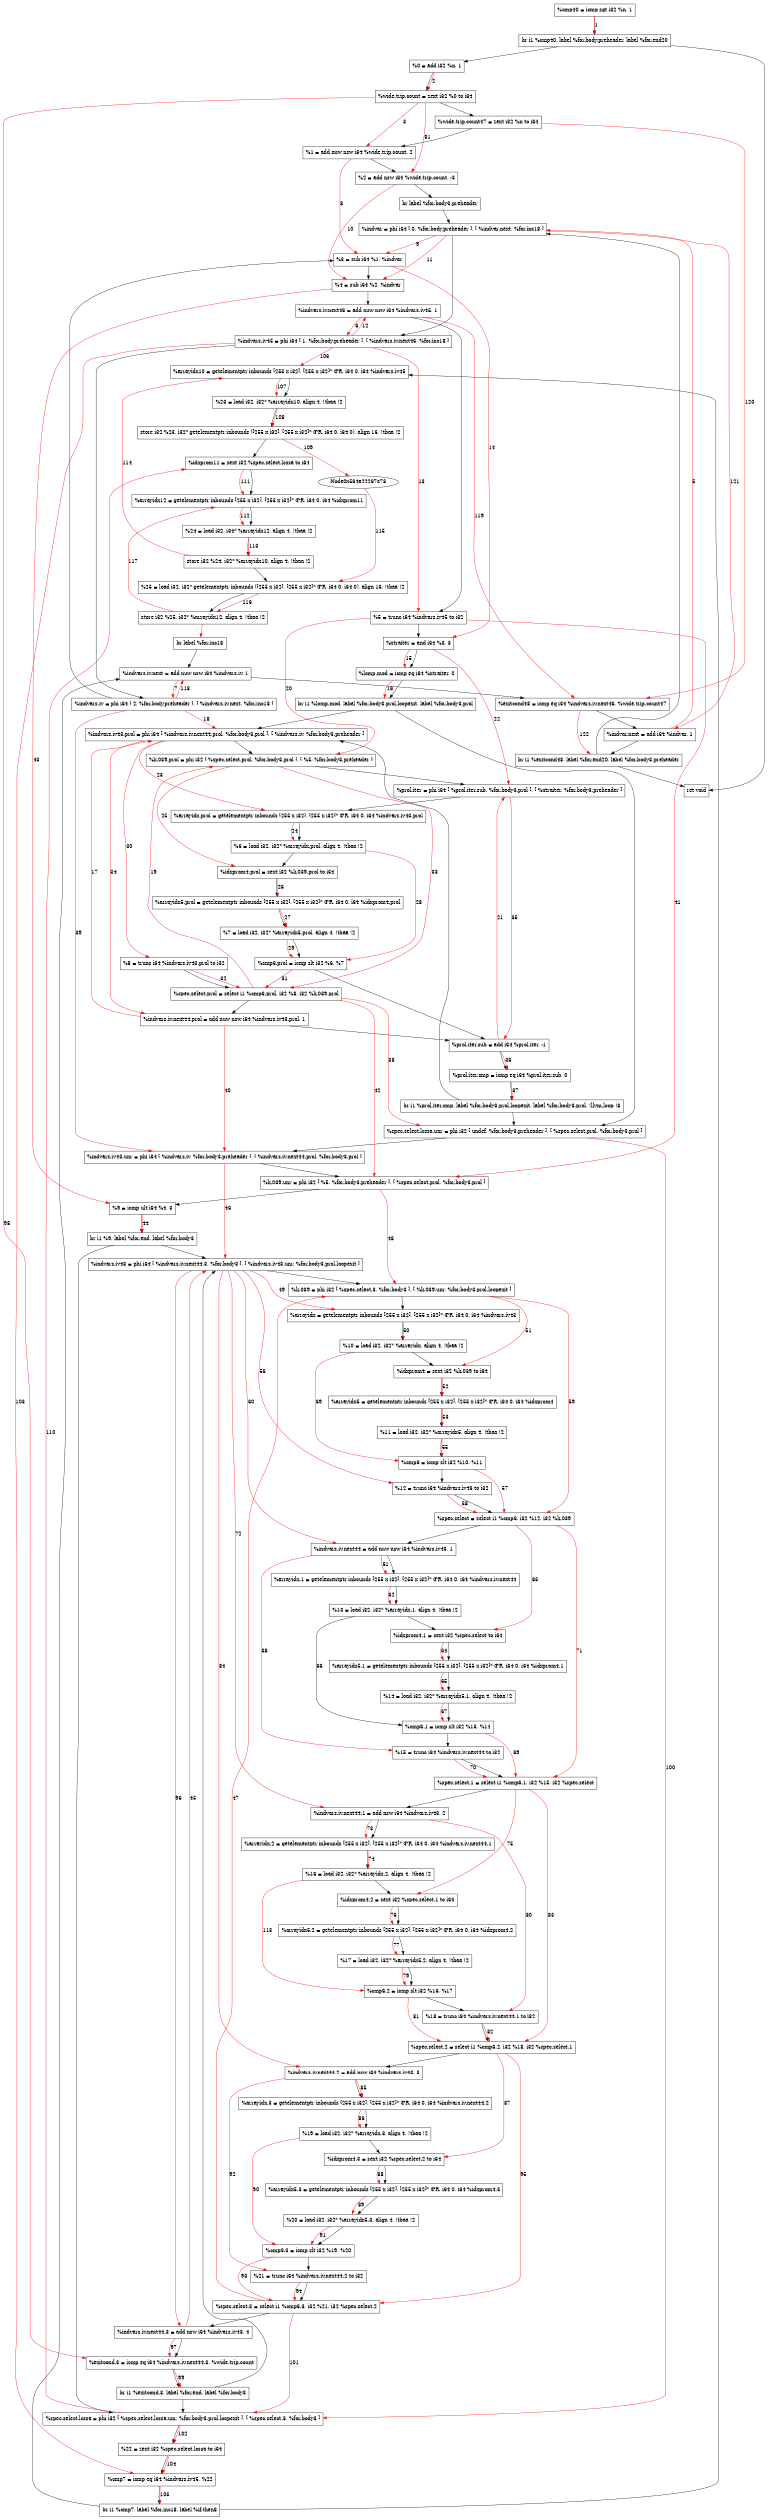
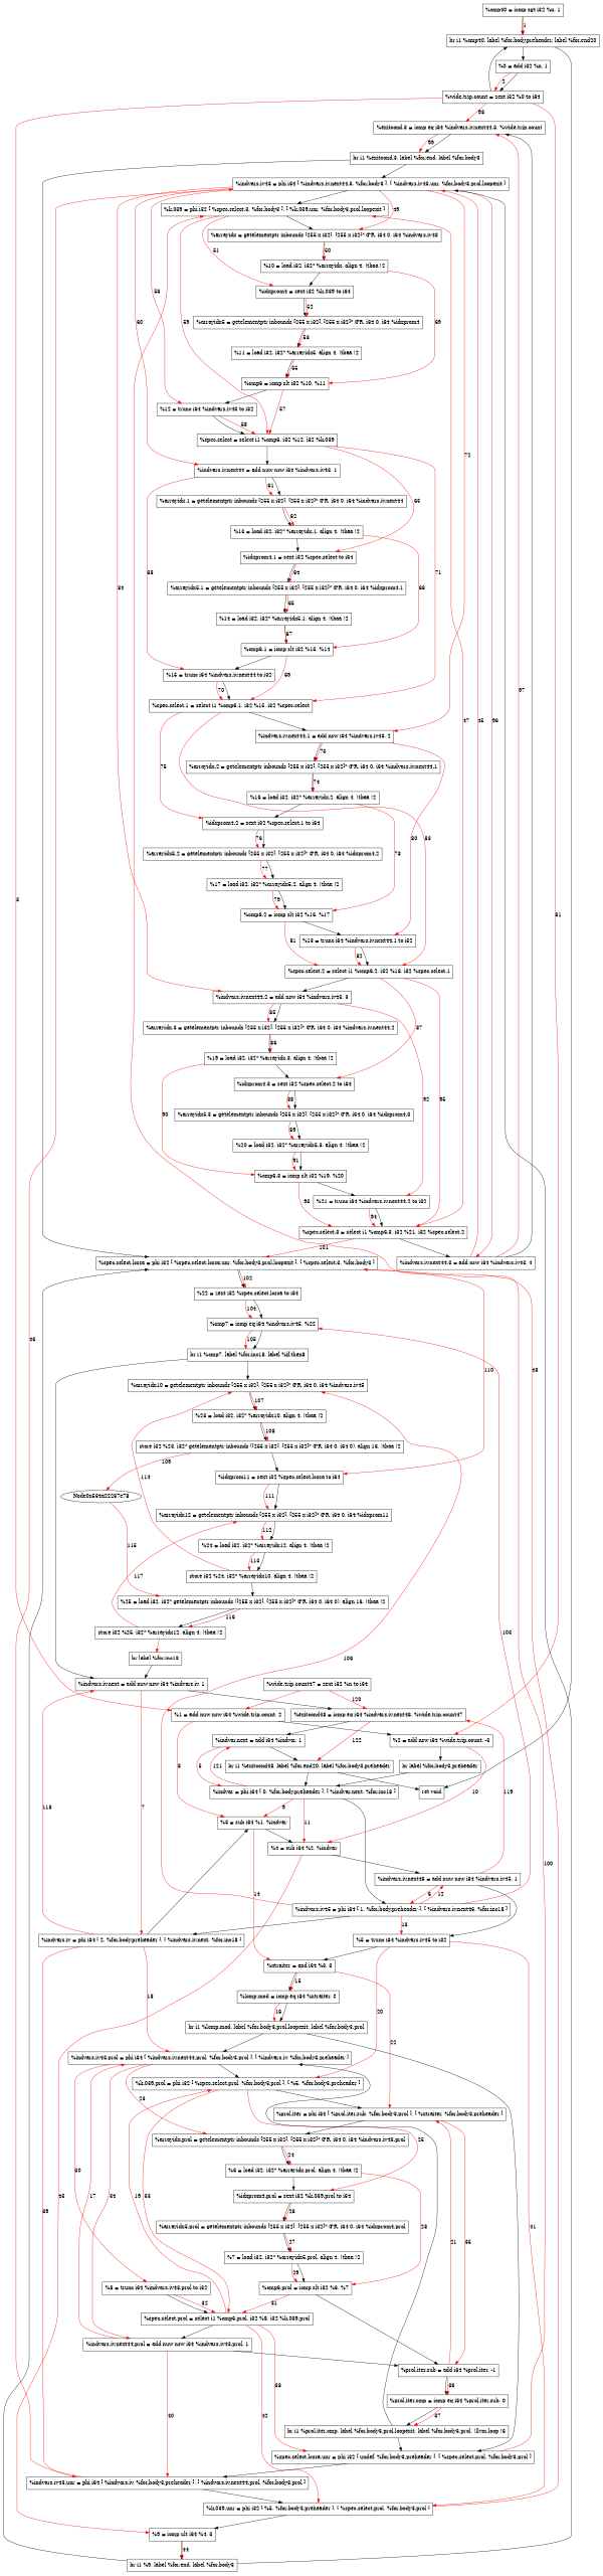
  digraph {
    node [shape=record]
    edge [color=red]
    n1 [label="  %cmp40 = icmp sgt i32 %n, 1"]
    n2 [label="  br i1 %cmp40, label %for.body.preheader, label %for.end20"]
    n3 [label="  %0 = add i32 %n, 1"]
    n4 [label="  ret void"]
    n5 [label="  %wide.trip.count = zext i32 %0 to i64"]
    n6 [label="  %wide.trip.count47 = zext i32 %n to i64"]
    n7 [label="  %1 = add nuw nsw i64 %wide.trip.count, 2"]
    n8 [label="  %2 = add nsw i64 %wide.trip.count, -3"]
    n9 [label="  %exitcond.3 = icmp eq i64 %indvars.iv.next44.3, %wide.trip.count"]
    n10 [label="  %exitcond48 = icmp eq i64 %indvars.iv.next46, %wide.trip.count47"]
    n11 [label="  %3 = sub i64 %1, %indvar"]
    n12 [label="  br label %for.body3.preheader"]
    n13 [label="  %4 = sub i64 %2, %indvar"]
    n14 [label="  br i1 %exitcond.3, label %for.end, label %for.body3"]
    n15 [label="  %indvar.next = add i64 %indvar, 1"]
    n16 [label="  br i1 %exitcond48, label %for.end20, label %for.body3.preheader"]
    n17 [label="  %xtraiter = and i64 %3, 3"]
    n18 [label="  %indvar = phi i64 [ 0, %for.body.preheader ], [ %indvar.next, %for.inc18 ]"]
    n19 [label="  %indvars.iv.next46 = add nuw nsw i64 %indvars.iv45, 1"]
    n20 [label="  %9 = icmp ult i64 %4, 3"]
    n21 [label="  %indvars.iv45 = phi i64 [ 1, %for.body.preheader ], [ %indvars.iv.next46, %for.inc18 ]"]
    n22 [label="  %indvars.iv = phi i64 [ 2, %for.body.preheader ], [ %indvars.iv.next, %for.inc18 ]"]
    n23 [label="  %5 = trunc i64 %indvars.iv45 to i32"]
    n24 [label="  %cmp7 = icmp eq i64 %indvars.iv45, %22"]
    n25 [label="  %arrayidx10 = getelementptr inbounds [255 x i32], [255 x i32]* @R, i64 0, i64 %indvars.iv45"]
    n26 [label="  %indvars.iv43.prol = phi i64 [ %indvars.iv.next44.prol, %for.body3.prol ], [ %indvars.iv, %for.body3.preheader ]"]
    n27 [label="  %indvars.iv43.unr = phi i64 [ %indvars.iv, %for.body3.preheader ], [ %indvars.iv.next44.prol, %for.body3.prol ]"]
    n28 [label="  %indvars.iv.next = add nuw nsw i64 %indvars.iv, 1"]
    n29 [label="  %k.039.prol = phi i32 [ %spec.select.prol, %for.body3.prol ], [ %5, %for.body3.preheader ]"]
    n30 [label="  %k.039.unr = phi i32 [ %5, %for.body3.preheader ], [ %spec.select.prol, %for.body3.prol ]"]
    n31 [label="  br i1 %cmp7, label %for.inc18, label %if.then8"]
    n32 [label="  %23 = load i32, i32* %arrayidx10, align 4, !tbaa !2"]
    n33 [label="  %arrayidx.prol = getelementptr inbounds [255 x i32], [255 x i32]* @R, i64 0, i64 %indvars.iv43.prol"]
    n34 [label="  %8 = trunc i64 %indvars.iv43.prol to i32"]
    n35 [label="  %indvars.iv.next44.prol = add nuw nsw i64 %indvars.iv43.prol, 1"]
    n36 [label="  %indvars.iv43 = phi i64 [ %indvars.iv.next44.3, %for.body3 ], [ %indvars.iv43.unr, %for.body3.prol.loopexit ]"]
    n37 [label="  %lcmp.mod = icmp eq i64 %xtraiter, 0"]
    n38 [label="  %prol.iter = phi i64 [ %prol.iter.sub, %for.body3.prol ], [ %xtraiter, %for.body3.preheader ]"]
    n39 [label="  br i1 %9, label %for.end, label %for.body3"]
    n40 [label="  %idxprom4.prol = sext i32 %k.039.prol to i64"]
    n41 [label="  %spec.select.prol = select i1 %cmp6.prol, i32 %8, i32 %k.039.prol"]
    n42 [label="  %k.039 = phi i32 [ %spec.select.3, %for.body3 ], [ %k.039.unr, %for.body3.prol.loopexit ]"]
    n43 [label="  br i1 %lcmp.mod, label %for.body3.prol.loopexit, label %for.body3.prol"]
    n44 [label="  %prol.iter.sub = add i64 %prol.iter, -1"]
    n45 [label="  %spec.select.lcssa.unr = phi i32 [ undef, %for.body3.preheader ], [ %spec.select.prol, %for.body3.prol ]"]
    n46 [label="  %spec.select.lcssa = phi i32 [ %spec.select.lcssa.unr, %for.body3.prol.loopexit ], [ %spec.select.3, %for.body3 ]"]
    n47 [label="  %6 = load i32, i32* %arrayidx.prol, align 4, !tbaa !2"]
    n48 [label="  %arrayidx5.prol = getelementptr inbounds [255 x i32], [255 x i32]* @R, i64 0, i64 %idxprom4.prol"]
    n49 [label="  %prol.iter.cmp = icmp eq i64 %prol.iter.sub, 0"]
    n50 [label="  %cmp6.prol = icmp slt i32 %6, %7"]
    n51 [label="  %7 = load i32, i32* %arrayidx5.prol, align 4, !tbaa !2"]
    n52 [label="  br i1 %prol.iter.cmp, label %for.body3.prol.loopexit, label %for.body3.prol, !llvm.loop !6"]
    n53 [label="  %22 = zext i32 %spec.select.lcssa to i64"]
    n54 [label="  %idxprom11 = sext i32 %spec.select.lcssa to i64"]
    n55 [label="  %arrayidx = getelementptr inbounds [255 x i32], [255 x i32]* @R, i64 0, i64 %indvars.iv43"]
    n56 [label="  %12 = trunc i64 %indvars.iv43 to i32"]
    n57 [label="  %indvars.iv.next44 = add nuw nsw i64 %indvars.iv43, 1"]
    n58 [label="  %indvars.iv.next44.1 = add nsw i64 %indvars.iv43, 2"]
    n59 [label="  %indvars.iv.next44.2 = add nsw i64 %indvars.iv43, 3"]
    n60 [label="  %indvars.iv.next44.3 = add nsw i64 %indvars.iv43, 4"]
    n61 [label="  %idxprom4 = sext i32 %k.039 to i64"]
    n62 [label="  %spec.select = select i1 %cmp6, i32 %12, i32 %k.039"]
    n63 [label="  %10 = load i32, i32* %arrayidx, align 4, !tbaa !2"]
    n64 [label="  %arrayidx.1 = getelementptr inbounds [255 x i32], [255 x i32]* @R, i64 0, i64 %indvars.iv.next44"]
    n65 [label="  %15 = trunc i64 %indvars.iv.next44 to i32"]
    n66 [label="  %arrayidx.2 = getelementptr inbounds [255 x i32], [255 x i32]* @R, i64 0, i64 %indvars.iv.next44.1"]
    n67 [label="  %18 = trunc i64 %indvars.iv.next44.1 to i32"]
    n68 [label="  %arrayidx.3 = getelementptr inbounds [255 x i32], [255 x i32]* @R, i64 0, i64 %indvars.iv.next44.2"]
    n69 [label="  %21 = trunc i64 %indvars.iv.next44.2 to i32"]
    n70 [label="  %arrayidx5 = getelementptr inbounds [255 x i32], [255 x i32]* @R, i64 0, i64 %idxprom4"]
    n71 [label="  %idxprom4.1 = sext i32 %spec.select to i64"]
    n72 [label="  %spec.select.1 = select i1 %cmp6.1, i32 %15, i32 %spec.select"]
    n73 [label="  %cmp6 = icmp slt i32 %10, %11"]
    n74 [label="  %11 = load i32, i32* %arrayidx5, align 4, !tbaa !2"]
    n75 [label="  %arrayidx5.1 = getelementptr inbounds [255 x i32], [255 x i32]* @R, i64 0, i64 %idxprom4.1"]
    n76 [label="  %idxprom4.2 = sext i32 %spec.select.1 to i64"]
    n77 [label="  %spec.select.2 = select i1 %cmp6.2, i32 %18, i32 %spec.select.1"]
    n78 [label="  %13 = load i32, i32* %arrayidx.1, align 4, !tbaa !2"]
    n79 [label="  %cmp6.1 = icmp slt i32 %13, %14"]
    n80 [label="  %14 = load i32, i32* %arrayidx5.1, align 4, !tbaa !2"]
    n81 [label="  %arrayidx5.2 = getelementptr inbounds [255 x i32], [255 x i32]* @R, i64 0, i64 %idxprom4.2"]
    n82 [label="  %idxprom4.3 = sext i32 %spec.select.2 to i64"]
    n83 [label="  %spec.select.3 = select i1 %cmp6.3, i32 %21, i32 %spec.select.2"]
    n84 [label="  %16 = load i32, i32* %arrayidx.2, align 4, !tbaa !2"]
    n85 [label="  %cmp6.2 = icmp slt i32 %16, %17"]
    n86 [label="  %17 = load i32, i32* %arrayidx5.2, align 4, !tbaa !2"]
    n87 [label="  %arrayidx5.3 = getelementptr inbounds [255 x i32], [255 x i32]* @R, i64 0, i64 %idxprom4.3"]
    n88 [label="  %19 = load i32, i32* %arrayidx.3, align 4, !tbaa !2"]
    n89 [label="  %cmp6.3 = icmp slt i32 %19, %20"]
    n90 [label="  %20 = load i32, i32* %arrayidx5.3, align 4, !tbaa !2"]
    n91 [label="  %arrayidx12 = getelementptr inbounds [255 x i32], [255 x i32]* @R, i64 0, i64 %idxprom11"]
    n92 [label="  store i32 %23, i32* getelementptr inbounds ([255 x i32], [255 x i32]* @R, i64 0, i64 0), align 16, !tbaa !2"]
    Node0x564a22267e78 [shape=""]
    n94 [label="  %25 = load i32, i32* getelementptr inbounds ([255 x i32], [255 x i32]* @R, i64 0, i64 0), align 16, !tbaa !2"]
-   n95 [label="%24 = load i32, i34* %arrayidx12, align 4, !tbaa !2"]
+   n95 [label="  %24 = load i32, i32* %arrayidx12, align 4, !tbaa !2"]
    n96 [label="  store i32 %24, i32* %arrayidx10, align 4, !tbaa !2"]
    n97 [label="  store i32 %25, i32* %arrayidx12, align 4, !tbaa !2"]
    n98 [label="  br label %for.inc18"]
    n1 -> n2 [color=""]
    n1 -> n2 [label=1]
    n2 -> n3 [color=""]
    n2 -> n4 [color=""]
    n3 -> n5 [color=""]
    n3 -> n5 [label=2]
-   n5 -> n6 [color=""]
+   n5 -> n2 [color=""]
    n5 -> n7 [label=3]
    n5 -> n8 [label=81]
    n5 -> n9 [label=98]
-   n6 -> n7 [color=""]
+   n6 -> n7
    n6 -> n10 [label=120]
    n7 -> n8 [color=""]
    n7 -> n11 [label=8]
    n8 -> n12 [color=""]
    n8 -> n13 [label=10]
    n9 -> n14 [color=""]
    n9 -> n14 [label=99]
    n10 -> n15 [color=""]
    n10 -> n16 [label=122]
    n11 -> n13 [color=""]
    n11 -> n17 [label=14]
    n12 -> n18 [color=""]
    n13 -> n19 [color=""]
    n13 -> n20 [label=43]
    n14 -> n36 [color=""]
    n14 -> n46 [color=""]
    n15 -> n16 [color=""]
    n15 -> n18 [label=5]
    n16 -> n4 [color=""]
    n16 -> n18 [color=""]
    n17 -> n37 [color=""]
    n17 -> n37 [label=15]
    n17 -> n38 [label=22]
    n18 -> n11 [label=9]
    n18 -> n13 [label=11]
    n18 -> n15 [label=121]
    n18 -> n21 [color=""]
    n19 -> n10 [label=119]
    n19 -> n21 [label=6]
    n19 -> n23 [color=""]
    n20 -> n39 [color=""]
    n20 -> n39 [label=44]
    n21 -> n19 [label=12]
    n21 -> n22 [color=""]
    n21 -> n23 [label=13]
    n21 -> n24 [label=103]
    n21 -> n25 [label=106]
    n22 -> n11 [color=""]
    n22 -> n26 [label=18]
    n22 -> n27 [label=39]
    n22 -> n28 [label=118]
    n23 -> n17 [color=""]
    n23 -> n29 [label=20]
    n23 -> n30 [label=41]
    n24 -> n31 [color=""]
    n24 -> n31 [label=105]
    n25 -> n32 [color=""]
    n25 -> n32 [label=107]
    n26 -> n29 [color=""]
    n26 -> n33 [label=23]
    n26 -> n34 [label=30]
    n26 -> n35 [label=34]
    n27 -> n30 [color=""]
    n27 -> n36 [label=46]
    n28 -> n10 [color=""]
    n28 -> n22 [label=7]
    n29 -> n38 [color=""]
    n29 -> n40 [label=25]
    n29 -> n41 [label=33]
    n30 -> n20 [color=""]
    n30 -> n42 [label=48]
    n31 -> n25 [color=""]
    n31 -> n28 [color=""]
    n32 -> n92 [color=""]
    n32 -> n92 [label=108]
    n33 -> n47 [color=""]
    n33 -> n47 [label=24]
    n34 -> n41 [color=""]
    n34 -> n41 [label=32]
    n35 -> n26 [label=17]
    n35 -> n27 [label=40]
    n35 -> n44 [color=""]
    n36 -> n42 [color=""]
    n36 -> n55 [label=49]
    n36 -> n56 [label=56]
    n36 -> n57 [label=60]
    n36 -> n58 [label=72]
    n36 -> n59 [label=84]
    n36 -> n60 [label=96]
    n37 -> n43 [color=""]
    n37 -> n43 [label=16]
    n38 -> n33 [color=""]
    n38 -> n44 [label=35]
    n39 -> n36 [color=""]
    n39 -> n46 [color=""]
    n40 -> n48 [color=""]
    n40 -> n48 [label=26]
    n41 -> n29 [label=19]
    n41 -> n30 [label=42]
    n41 -> n35 [color=""]
    n41 -> n45 [label=38]
    n42 -> n55 [color=""]
    n42 -> n61 [label=51]
    n42 -> n62 [label=59]
    n43 -> n26 [color=""]
    n43 -> n45 [color=""]
    n44 -> n38 [label=21]
    n44 -> n49 [color=""]
    n44 -> n49 [label=36]
    n45 -> n27 [color=""]
    n45 -> n46 [label=100]
    n46 -> n53 [color=""]
    n46 -> n53 [label=102]
    n46 -> n54 [label=110]
    n47 -> n40 [color=""]
    n47 -> n50 [label=28]
    n48 -> n51 [color=""]
    n48 -> n51 [label=27]
    n49 -> n52 [color=""]
    n49 -> n52 [label=37]
    n50 -> n41 [label=31]
    n50 -> n44 [color=""]
    n51 -> n50 [color=""]
    n51 -> n50 [label=29]
    n52 -> n26 [color=""]
    n52 -> n45 [color=""]
    n53 -> n24 [color=""]
    n53 -> n24 [label=104]
    n54 -> n91 [color=""]
    n54 -> n91 [label=111]
    n55 -> n63 [color=""]
    n55 -> n63 [label=50]
    n56 -> n62 [color=""]
    n56 -> n62 [label=58]
    n57 -> n64 [color=""]
    n57 -> n64 [label=61]
    n57 -> n65 [label=68]
    n58 -> n66 [color=""]
    n58 -> n66 [label=73]
    n58 -> n67 [label=80]
    n59 -> n68 [color=""]
    n59 -> n68 [label=85]
    n59 -> n69 [label=92]
    n60 -> n9 [color=""]
    n60 -> n9 [label=97]
    n60 -> n36 [label=45]
    n61 -> n70 [color=""]
    n61 -> n70 [label=52]
    n62 -> n57 [color=""]
    n62 -> n71 [label=63]
    n62 -> n72 [label=71]
    n63 -> n61 [color=""]
    n63 -> n73 [label=69]
    n64 -> n78 [color=""]
    n64 -> n78 [label=62]
    n65 -> n72 [color=""]
    n65 -> n72 [label=70]
    n66 -> n84 [color=""]
    n66 -> n84 [label=74]
    n67 -> n77 [color=""]
    n67 -> n77 [label=82]
    n68 -> n88 [color=""]
    n68 -> n88 [label=86]
    n69 -> n83 [color=""]
    n69 -> n83 [label=94]
    n70 -> n74 [color=""]
    n70 -> n74 [label=53]
    n71 -> n75 [color=""]
    n71 -> n75 [label=64]
    n72 -> n58 [color=""]
    n72 -> n76 [label=75]
    n72 -> n77 [label=83]
    n73 -> n56 [color=""]
    n73 -> n62 [label=57]
    n74 -> n73 [color=""]
    n74 -> n73 [label=55]
    n75 -> n80 [color=""]
    n75 -> n80 [label=65]
    n76 -> n81 [color=""]
    n76 -> n81 [label=76]
    n77 -> n59 [color=""]
    n77 -> n82 [label=87]
    n77 -> n83 [label=95]
    n78 -> n71 [color=""]
-   n78 -> n79 [color=black label=66]
+   n78 -> n79 [label=66]
    n79 -> n65 [color=""]
    n79 -> n72 [label=69]
    n80 -> n79 [color=""]
    n80 -> n79 [label=67]
    n81 -> n86 [color=""]
    n81 -> n86 [label=77]
    n82 -> n87 [color=""]
    n82 -> n87 [label=88]
    n83 -> n42 [label=47]
    n83 -> n46 [label=101]
    n83 -> n60 [color=""]
    n84 -> n76 [color=""]
-   n84 -> n85 [label=113]
+   n84 -> n85 [label=78]
    n85 -> n67 [color=""]
    n85 -> n77 [label=81]
    n86 -> n85 [color=""]
    n86 -> n85 [label=79]
    n87 -> n90 [color=""]
    n87 -> n90 [label=89]
    n88 -> n82 [color=""]
    n88 -> n89 [label=90]
    n89 -> n69 [color=""]
    n89 -> n83 [label=93]
    n90 -> n89 [color=""]
    n90 -> n89 [label=91]
    n91 -> n95 [color=""]
    n91 -> n95 [label=112]
    n92 -> n54 [color=""]
    n92 -> Node0x564a22267e78 [label=109]
    Node0x564a22267e78 -> n94 [label=115]
    n94 -> n97 [color=""]
    n94 -> n97 [label=116]
    n95 -> n96 [color=""]
    n95 -> n96 [label=113]
    n96 -> n25 [label=114]
    n96 -> n94 [color=""]
    n97 -> n91 [label=117]
    n97 -> n98
    n98 -> n28 [color=""]
  }
